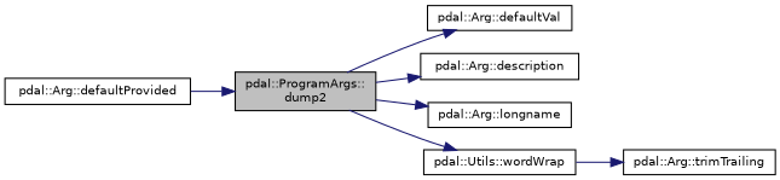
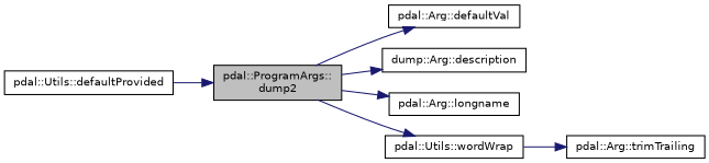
  digraph {
    rankdir=LR
    node [color=black fillcolor=white fontname=Helvetica fontsize=10 shape=record style=filled]
    edge [color=midnightblue fontname=Helvetica fontsize=10 labelfontname=Helvetica labelfontsize=10 style=solid]
    n1 [fillcolor=grey75 fontcolor=black height=0.2 label="pdal::ProgramArgs::\ldump2" width=0.4]
    n2 [height=0.2 label="pdal::Arg::defaultVal" width=0.4]
-   n3 [height=0.2 label="pdal::Arg::description" width=0.4]
+   n3 [height=0.2 label="dump::Arg::description" width=0.4]
    n4 [height=0.2 label="pdal::Arg::longname" width=0.4]
    n5 [height=0.2 label="pdal::Utils::wordWrap" width=0.4]
-   n6 [height=0.2 label="pdal::Arg::defaultProvided" width=0.4]
+   n6 [height=0.2 label="pdal::Utils::defaultProvided" width=0.4]
    n7 [height=0.2 label="pdal::Arg::trimTrailing" width=0.4]
    n1 -> n2
    n1 -> n3
    n1 -> n4
    n1 -> n5
    n5 -> n7
    n6 -> n1
  }
